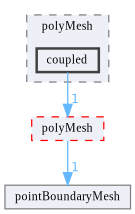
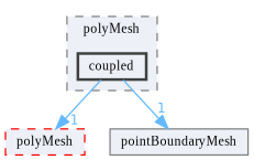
  digraph {
    compound=true
    fontname="Liberation Serif"
    node [fillcolor="#edf0f7" fontname="Liberation Serif" fontsize=10 shape=box]
    edge [color=steelblue1 fontcolor=steelblue1 fontname="Liberation Serif" fontsize=10 headlabel=1 labeldistance=1.5 labelfontname=Helvetica labelfontsize=10]
    n1 [color=grey25 height=0.2 label=coupled style="filled,bold" width=0.4]
    n2 [color=red height=0.2 label=polyMesh style="filled,dashed" width=0.4]
    n3 [color=grey50 height=0.2 label=pointBoundaryMesh style=filled width=0.4]
    subgraph cluster_1 {
      bgcolor="#edf0f7"
      fontsize=10
      label=polyMesh
      pencolor=grey50
      style="filled,dashed"
      n1
    }
    n1 -> n2
-   n2 -> n3
+   n1 -> n3
  }
